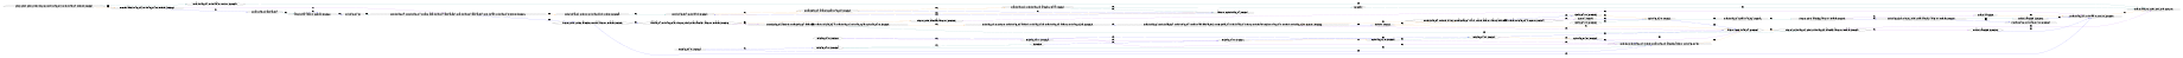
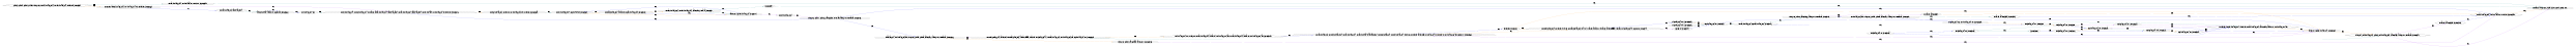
  digraph {
    rankdir=LR
    edge [color=blue]
    n1 [label="'push ebp', 'push edi', 'push esi', 'push ebx', 'sub esp, 0x2c', 'mov edi, dword [esp+0x48]', 'mov edx, dword [edi+0x4]', 'test edx, edx', 'je 0x80506bd', "]
    n2 [label="'mov eax, dword [esp+0x40]', 'mov dword [eax], 0x0', 'mov esi, 0x0', 'jmp 0x8050907', "]
    n3 [label="'mov ecx, edx', 'add ecx, dword [esp+0x4c]', 'mov dword [esp+0x14], ecx', 'test edx, edx', 'jle 0x805068d', "]
    n4 [label="'mov eax, esi', 'add esp, 0x2c', 'pop ebx', 'pop esi', 'pop edi', 'pop ebp', 'retn', "]
    n5 [label="'mov esi, dword [esp+0x44]', 'mov ecx, dword [esp+0x14]', 'mov eax, ecx', 'and eax, dword [esi+0x44]', 'lea edx, [eax+eax*2]', 'mov eax, dword [esi+0x20]', 'lea eax, [eax+edx*4]', 'mov esi, dword [eax]', 'mov dword [esp+0x4], esi', 'test esi, esi', 'jle 0x8050708', "]
    n6 [label="'mov eax, dword [edi+0x8]', 'lea edx, [eax+edx*4]', "]
    n7 [label="'sub esp, 0x8', 'push 0x1', 'push 0x38', 'call 0x805bc0c', 'mov esi, eax', 'add esp, 0x10', 'test eax, eax', 'je 0x80507e3', "]
    n8 [label="'mov ebp, dword [eax+0x8]', 'mov ebx, 0x0', 'mov dword [esp+0x48], edi', 'mov edi, ecx', 'jmp 0x80506da', "]
    n9 [label="'add ecx, dword [eax]', 'add eax, 0x4', 'cmp edx, eax', 'jne 0x8050680', "]
    n10 [label="'mov eax, dword [esp+0x40]', 'mov dword [eax], 0xc', 'mov esi, 0x0', 'jmp 0x8050907', "]
    n11 [label="'lea eax, [eax+0x4]', 'mov dword [esp+0xc], eax', 'sub esp, 0x8', 'push edi', 'push eax', 'call 0x804f611', 'add esp, 0x10', 'test eax, eax', 'jne 0x8050786', "]
    n12 [label="'mov esi, dword [ebp+ebx*4]', 'cmp dword [esi], edi', 'jne 0x80506d1', "]
    n13 [label="'mov dword [esp+0x14], ecx', "]
    n14 [label="'sub esp, 0xc', 'push esi', 'call 0x804baac', 'add esp, 0x10', 'jmp 0x80507e3', "]
    n15 [label="'movzx edx, byte [esp+0x4c]', 'and edx, 0xf', 'movzx eax, byte [esi+0x34]', 'and eax, 0xfffffff0', 'or eax, edx', 'mov byte [esi+0x34], al', 'mov eax, dword [esp+0xc]', 'mov dword [esi+0x28], eax', 'cmp dword [edi+0x4], 0x0', 'jle 0x80508ef', "]
    n16 [label="'add ebx, 0x1', 'cmp ebx, dword [esp+0x4]', 'je 0x8050704', "]
    n17 [label="'movzx eax, byte [esi+0x34]', 'and eax, 0xf', 'cmp eax, dword [esp+0x4c]', 'jne 0x80506d1', "]
    n18 [label="'sub esp, 0x4', 'push dword [esp+0x18]', 'push esi', 'push dword [esp+0x50]', 'call 0x804ef51', 'add esp, 0x10', 'test eax, eax', 'jne 0x8050911', "]
    n19 [label="'mov dword [esp+0x10], 0x0', 'mov ebp, 0x0', 'mov eax, dword [esp+0x4c]', 'and eax, 0x4', 'mov dword [esp+0x1c], eax', 'mov eax, dword [esp+0x4c]', 'and eax, 0x2', 'mov dword [esp+0x18], eax', 'jmp 0x805084e', "]
+   n20 [label="'mov edi, dword [esp+0x48]', "]
    n21 [label="'mov eax, dword [esi+0x28]', 'mov edx, dword [esp+0x48]', 'call 0x804e218', 'test al, al', 'je 0x80506d1', "]
    n22 [label="'mov eax, esi', 'call 0x80505ed', 'jmp 0x80507e3', "]
    n23 [label="'mov eax, dword [edi+0x8]', 'mov edx, dword [eax+ebp*4]', 'mov eax, dword [esp+0x44]', 'mov eax, dword [eax]', 'lea eax, [eax+edx*8]', 'movzx ecx, byte [eax+0x4]', 'mov edx, dword [eax+0x4]', 'shr edx, 0x8', 'mov ebx, edx', 'and bx, 0x3ff', 'mov word [esp+0x4], bx', 'movzx ebx, bx', 'mov dword [esp+0x8], ebx', 'cmp ecx, 0x1', 'jne 0x8050883', "]
    n24 [label="'jmp 0x8050907', "]
    n25 [label="'movzx edx, byte [esi+0x34]', 'mov ebx, edx', 'shr bl, 0x5', 'movzx eax, byte [eax+0x6]', 'shr al, 0x4', 'or eax, ebx', 'and eax, 0x1', 'shl eax, 0x5', 'and edx, 0xffffffdf', 'or edx, eax', 'mov byte [esi+0x34], dl', 'cmp ecx, 0x2', 'je 0x8050794', "]
    n26 [label="'test ebx, ebx', 'je 0x8050842', "]
    n27 [label="'or byte [esi+0x34], 0x10', 'jmp 0x80508b5', "]
    n28 [label="'cmp ecx, 0x4', 'je 0x805079d', "]
    n29 [label="'add ebp, 0x1', 'cmp ebp, dword [edi+0x4]', 'jge 0x80508ef', "]
    n30 [label="'cmp dword [esp+0x8], 0x0', 'je 0x8050842', "]
    n31 [label="'mov eax, dword [esp+0xc]', 'cmp eax, dword [esi+0x28]', 'je 0x80507a6', "]
    n32 [label="'or byte [esi+0x34], 0x40', 'jmp 0x80508b5', "]
    n33 [label="'sub esp, 0xc', 'push 0xc', 'call 0x805bc66', 'add esp, 0x10', 'test eax, eax', 'je 0x80507dc', "]
+   n34 [label="'test byte [esp+0x4], 0x1', 'je 0x8050800', "]
    n35 [label="'mov eax, esi', 'call 0x80505ed', "]
    n36 [label="'mov dword [esi+0x28], eax', 'sub esp, 0x8', 'push edi', 'push eax', 'call 0x804f611', 'add esp, 0x10', 'test eax, eax', 'jne 0x80507f7', "]
    n37 [label="'test byte [esp+0x4], 0x2', 'je 0x805080e', "]
    n38 [label="'mov eax, esi', 'call 0x80505ed', 'jmp 0x80507e3', "]
    n39 [label="'or byte [esi+0x34], 0x80', 'mov dword [esp+0x10], 0x0', 'jmp 0x80508c9', "]
    n40 [label="'test byte [esp+0x4c], 0x1', 'jne 0x805082a', "]
    n41 [label="'cmp dword [esp+0x18], 0x0', 'je 0x805082a', "]
    n42 [label="'test byte [esp+0x4c], 0x1', 'je 0x805082a', "]
    n43 [label="'mov edx, ebp', 'mov ebx, dword [esp+0x10]', 'sub edx, ebx', 'mov eax, dword [esp+0xc]', 'call 0x804e2b8', 'add ebx, 0x1', 'mov dword [esp+0x10], ebx', "]
    n44 [label="'test byte [esp+0x4], 0x2', 'jne 0x805082a', "]
    n45 [label="'test byte [esp+0x4], 0x10', 'je 0x805081c', "]
    n46 [label="'test byte [esp+0x4], 0x40', 'je 0x8050842', "]
    n47 [label="'jmp 0x805080e', "]
    n48 [label="'cmp dword [esp+0x1c], 0x0', 'jne 0x8050842', "]
    n1 -> n2 [color=teal label=CFG]
    n1 -> n3 [color=darkorange label=CFG]
    n2 -> n4 [color=teal label=CFG]
    n3 -> n5 [color=purple label=CFG]
    n3 -> n6 [label=CFG]
    n5 -> n7 [label=CFG]
    n5 -> n8 [color=darkorange label=CFG]
    n6 -> n9 [color=teal label=CFG]
    n7 -> n10 [label=CFG]
    n7 -> n11 [label=CFG]
    n8 -> n12 [color=teal label=CFG]
    n9 -> n9 [label=CFG]
    n9 -> n13 [label=CFG]
    n10 -> n4 [color=darkorange label=CFG]
    n11 -> n14 [color=darkorange label=CFG]
    n11 -> n15 [color=purple label=CFG]
    n12 -> n16 [color=darkorange label=CFG]
    n12 -> n17 [color=darkorange label=CFG]
    n13 -> n5 [color=teal label=CFG]
    n14 -> n10 [color=purple label=CFG]
    n15 -> n18 [color=teal label=CFG]
    n15 -> n19 [color=darkorange label=CFG]
    n16 -> n12 [label=CFG]
+   n16 -> n20 [color=purple label=CFG]
    n17 -> n16 [label=CFG]
    n17 -> n21 [color=darkorange label=CFG]
    n18 -> n4 [color=purple label=CFG]
    n18 -> n22 [color=purple label=CFG]
    n19 -> n23 [label=CFG]
+   n20 -> n7 [color=purple label=CFG]
    n21 -> n16 [color=teal label=CFG]
    n21 -> n24 [color=teal label=CFG]
    n22 -> n10 [label=CFG]
    n23 -> n25 [color=darkorange label=CFG]
    n23 -> n26 [label=CFG]
    n24 -> n4 [color=teal label=CFG]
    n25 -> n27 [label=CFG]
    n25 -> n28 [color=purple label=CFG]
    n26 -> n25 [color=darkorange label=CFG]
    n26 -> n29 [color=darkorange label=CFG]
    n27 -> n30 [color=darkorange label=CFG]
    n28 -> n30 [label=CFG]
    n29 -> n18 [color=darkorange label=CFG]
    n29 -> n23 [color=purple label=CFG]
    n30 -> n29 [label=CFG]
    n30 -> n31 [color=teal label=CFG]
    n31 -> n33 [color=teal label=CFG]
+   n31 -> n34 [label=CFG]
    n32 -> n30 [color=teal label=CFG]
    n33 -> n35 [color=purple label=CFG]
    n33 -> n36 [label=CFG]
+   n34 -> n37 [color=darkorange label=CFG]
    n35 -> n10 [color=darkorange label=CFG]
    n36 -> n38 [color=teal label=CFG]
    n36 -> n39 [label=CFG]
    n37 -> n40 [color=purple label=CFG]
    n37 -> n41 [label=CFG]
    n38 -> n10 [label=CFG]
+   n39 -> n34 [color=darkorange label=CFG]
    n40 -> n43 [color=purple label=CFG]
-   n40 -> n45 [color=purple label=CFG]
    n41 -> n43 [color=purple label=CFG]
    n41 -> n46 [color=teal label=CFG]
    n42 -> n43 [label=CFG]
    n42 -> n44 [label=CFG]
    n43 -> n29 [color=darkorange label=CFG]
    n44 -> n43 [color=teal label=CFG]
    n44 -> n47 [color=teal label=CFG]
    n45 -> n41 [color=darkorange label=CFG]
    n45 -> n46 [label=CFG]
    n46 -> n29 [label=CFG]
    n46 -> n48 [color=darkorange label=CFG]
    n47 -> n45 [label=CFG]
    n48 -> n29 [color=purple label=CFG]
    n48 -> n43 [label=CFG]
  }
